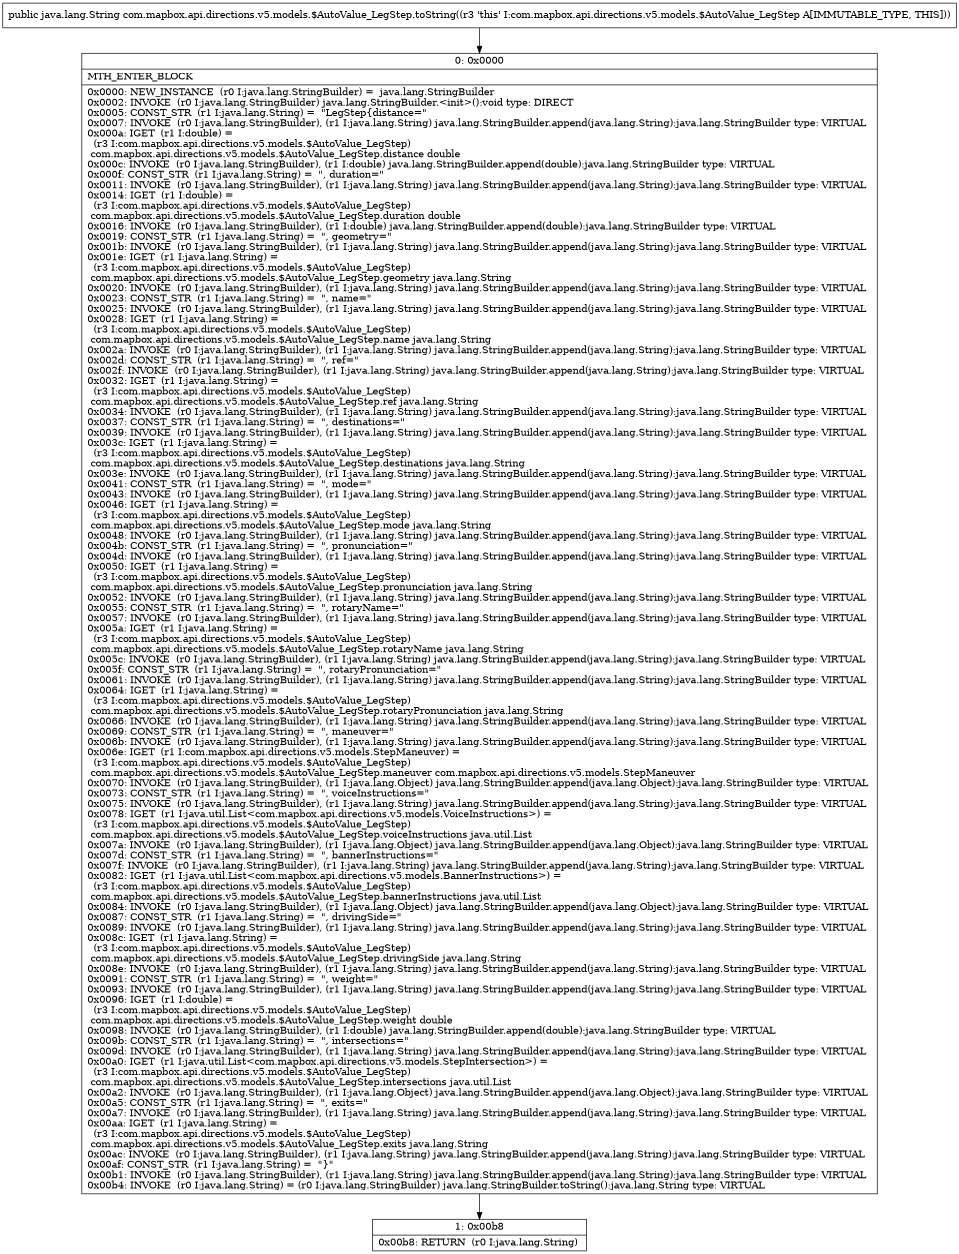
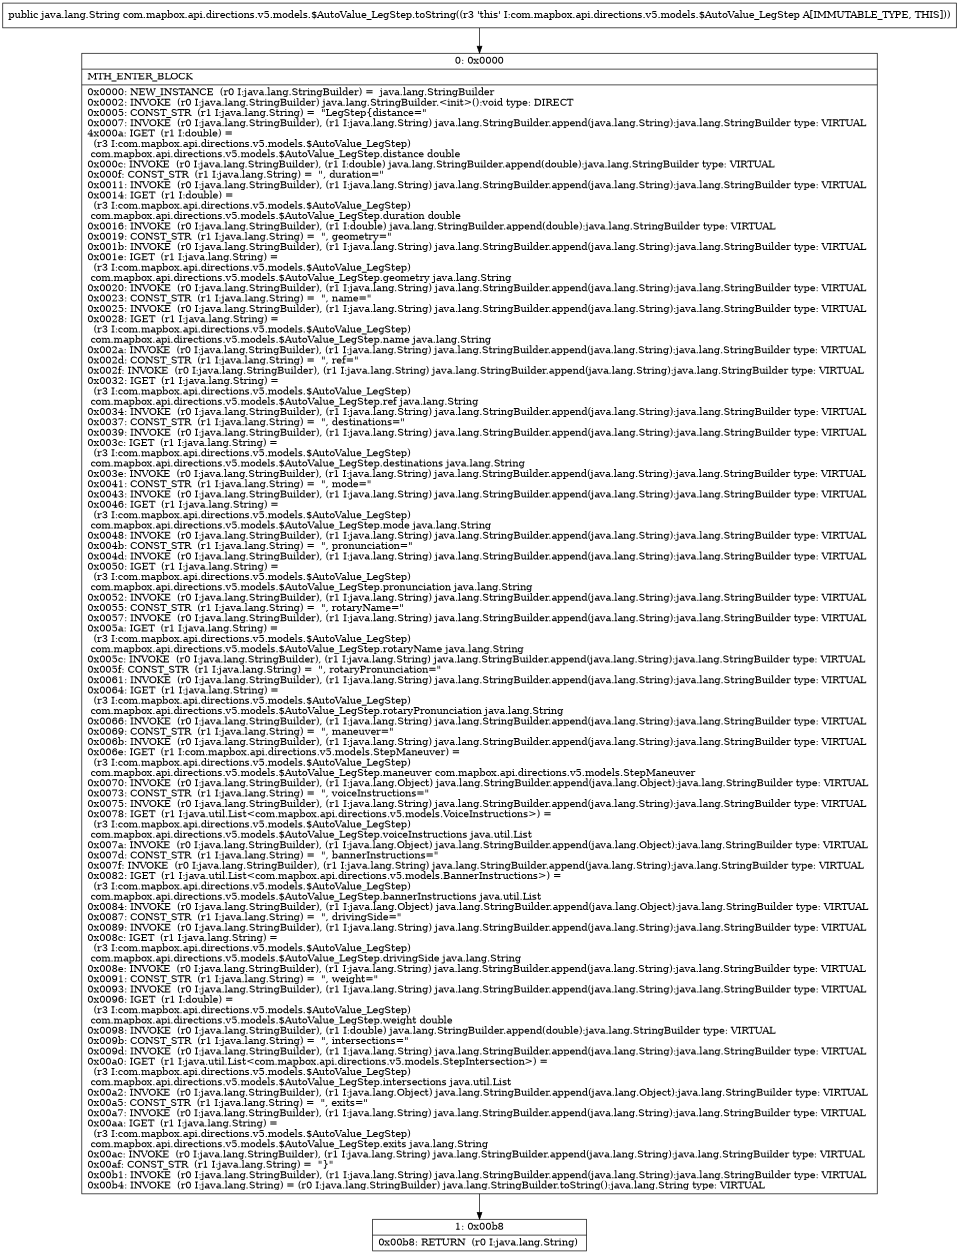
  digraph {
    node [shape=record]
-   n1 [label="{0\:\ 0x0000|MTH_ENTER_BLOCK\l|0x0000: NEW_INSTANCE  (r0 I:java.lang.StringBuilder) =  java.lang.StringBuilder \l0x0002: INVOKE  (r0 I:java.lang.StringBuilder) java.lang.StringBuilder.\<init\>():void type: DIRECT \l0x0005: CONST_STR  (r1 I:java.lang.String) =  \"LegStep\{distance=\" \l0x0007: INVOKE  (r0 I:java.lang.StringBuilder), (r1 I:java.lang.String) java.lang.StringBuilder.append(java.lang.String):java.lang.StringBuilder type: VIRTUAL \l0x000a: IGET  (r1 I:double) = \l  (r3 I:com.mapbox.api.directions.v5.models.$AutoValue_LegStep)\l com.mapbox.api.directions.v5.models.$AutoValue_LegStep.distance double \l0x000c: INVOKE  (r0 I:java.lang.StringBuilder), (r1 I:double) java.lang.StringBuilder.append(double):java.lang.StringBuilder type: VIRTUAL \l0x000f: CONST_STR  (r1 I:java.lang.String) =  \", duration=\" \l0x0011: INVOKE  (r0 I:java.lang.StringBuilder), (r1 I:java.lang.String) java.lang.StringBuilder.append(java.lang.String):java.lang.StringBuilder type: VIRTUAL \l0x0014: IGET  (r1 I:double) = \l  (r3 I:com.mapbox.api.directions.v5.models.$AutoValue_LegStep)\l com.mapbox.api.directions.v5.models.$AutoValue_LegStep.duration double \l0x0016: INVOKE  (r0 I:java.lang.StringBuilder), (r1 I:double) java.lang.StringBuilder.append(double):java.lang.StringBuilder type: VIRTUAL \l0x0019: CONST_STR  (r1 I:java.lang.String) =  \", geometry=\" \l0x001b: INVOKE  (r0 I:java.lang.StringBuilder), (r1 I:java.lang.String) java.lang.StringBuilder.append(java.lang.String):java.lang.StringBuilder type: VIRTUAL \l0x001e: IGET  (r1 I:java.lang.String) = \l  (r3 I:com.mapbox.api.directions.v5.models.$AutoValue_LegStep)\l com.mapbox.api.directions.v5.models.$AutoValue_LegStep.geometry java.lang.String \l0x0020: INVOKE  (r0 I:java.lang.StringBuilder), (r1 I:java.lang.String) java.lang.StringBuilder.append(java.lang.String):java.lang.StringBuilder type: VIRTUAL \l0x0023: CONST_STR  (r1 I:java.lang.String) =  \", name=\" \l0x0025: INVOKE  (r0 I:java.lang.StringBuilder), (r1 I:java.lang.String) java.lang.StringBuilder.append(java.lang.String):java.lang.StringBuilder type: VIRTUAL \l0x0028: IGET  (r1 I:java.lang.String) = \l  (r3 I:com.mapbox.api.directions.v5.models.$AutoValue_LegStep)\l com.mapbox.api.directions.v5.models.$AutoValue_LegStep.name java.lang.String \l0x002a: INVOKE  (r0 I:java.lang.StringBuilder), (r1 I:java.lang.String) java.lang.StringBuilder.append(java.lang.String):java.lang.StringBuilder type: VIRTUAL \l0x002d: CONST_STR  (r1 I:java.lang.String) =  \", ref=\" \l0x002f: INVOKE  (r0 I:java.lang.StringBuilder), (r1 I:java.lang.String) java.lang.StringBuilder.append(java.lang.String):java.lang.StringBuilder type: VIRTUAL \l0x0032: IGET  (r1 I:java.lang.String) = \l  (r3 I:com.mapbox.api.directions.v5.models.$AutoValue_LegStep)\l com.mapbox.api.directions.v5.models.$AutoValue_LegStep.ref java.lang.String \l0x0034: INVOKE  (r0 I:java.lang.StringBuilder), (r1 I:java.lang.String) java.lang.StringBuilder.append(java.lang.String):java.lang.StringBuilder type: VIRTUAL \l0x0037: CONST_STR  (r1 I:java.lang.String) =  \", destinations=\" \l0x0039: INVOKE  (r0 I:java.lang.StringBuilder), (r1 I:java.lang.String) java.lang.StringBuilder.append(java.lang.String):java.lang.StringBuilder type: VIRTUAL \l0x003c: IGET  (r1 I:java.lang.String) = \l  (r3 I:com.mapbox.api.directions.v5.models.$AutoValue_LegStep)\l com.mapbox.api.directions.v5.models.$AutoValue_LegStep.destinations java.lang.String \l0x003e: INVOKE  (r0 I:java.lang.StringBuilder), (r1 I:java.lang.String) java.lang.StringBuilder.append(java.lang.String):java.lang.StringBuilder type: VIRTUAL \l0x0041: CONST_STR  (r1 I:java.lang.String) =  \", mode=\" \l0x0043: INVOKE  (r0 I:java.lang.StringBuilder), (r1 I:java.lang.String) java.lang.StringBuilder.append(java.lang.String):java.lang.StringBuilder type: VIRTUAL \l0x0046: IGET  (r1 I:java.lang.String) = \l  (r3 I:com.mapbox.api.directions.v5.models.$AutoValue_LegStep)\l com.mapbox.api.directions.v5.models.$AutoValue_LegStep.mode java.lang.String \l0x0048: INVOKE  (r0 I:java.lang.StringBuilder), (r1 I:java.lang.String) java.lang.StringBuilder.append(java.lang.String):java.lang.StringBuilder type: VIRTUAL \l0x004b: CONST_STR  (r1 I:java.lang.String) =  \", pronunciation=\" \l0x004d: INVOKE  (r0 I:java.lang.StringBuilder), (r1 I:java.lang.String) java.lang.StringBuilder.append(java.lang.String):java.lang.StringBuilder type: VIRTUAL \l0x0050: IGET  (r1 I:java.lang.String) = \l  (r3 I:com.mapbox.api.directions.v5.models.$AutoValue_LegStep)\l com.mapbox.api.directions.v5.models.$AutoValue_LegStep.pronunciation java.lang.String \l0x0052: INVOKE  (r0 I:java.lang.StringBuilder), (r1 I:java.lang.String) java.lang.StringBuilder.append(java.lang.String):java.lang.StringBuilder type: VIRTUAL \l0x0055: CONST_STR  (r1 I:java.lang.String) =  \", rotaryName=\" \l0x0057: INVOKE  (r0 I:java.lang.StringBuilder), (r1 I:java.lang.String) java.lang.StringBuilder.append(java.lang.String):java.lang.StringBuilder type: VIRTUAL \l0x005a: IGET  (r1 I:java.lang.String) = \l  (r3 I:com.mapbox.api.directions.v5.models.$AutoValue_LegStep)\l com.mapbox.api.directions.v5.models.$AutoValue_LegStep.rotaryName java.lang.String \l0x005c: INVOKE  (r0 I:java.lang.StringBuilder), (r1 I:java.lang.String) java.lang.StringBuilder.append(java.lang.String):java.lang.StringBuilder type: VIRTUAL \l0x005f: CONST_STR  (r1 I:java.lang.String) =  \", rotaryPronunciation=\" \l0x0061: INVOKE  (r0 I:java.lang.StringBuilder), (r1 I:java.lang.String) java.lang.StringBuilder.append(java.lang.String):java.lang.StringBuilder type: VIRTUAL \l0x0064: IGET  (r1 I:java.lang.String) = \l  (r3 I:com.mapbox.api.directions.v5.models.$AutoValue_LegStep)\l com.mapbox.api.directions.v5.models.$AutoValue_LegStep.rotaryPronunciation java.lang.String \l0x0066: INVOKE  (r0 I:java.lang.StringBuilder), (r1 I:java.lang.String) java.lang.StringBuilder.append(java.lang.String):java.lang.StringBuilder type: VIRTUAL \l0x0069: CONST_STR  (r1 I:java.lang.String) =  \", maneuver=\" \l0x006b: INVOKE  (r0 I:java.lang.StringBuilder), (r1 I:java.lang.String) java.lang.StringBuilder.append(java.lang.String):java.lang.StringBuilder type: VIRTUAL \l0x006e: IGET  (r1 I:com.mapbox.api.directions.v5.models.StepManeuver) = \l  (r3 I:com.mapbox.api.directions.v5.models.$AutoValue_LegStep)\l com.mapbox.api.directions.v5.models.$AutoValue_LegStep.maneuver com.mapbox.api.directions.v5.models.StepManeuver \l0x0070: INVOKE  (r0 I:java.lang.StringBuilder), (r1 I:java.lang.Object) java.lang.StringBuilder.append(java.lang.Object):java.lang.StringBuilder type: VIRTUAL \l0x0073: CONST_STR  (r1 I:java.lang.String) =  \", voiceInstructions=\" \l0x0075: INVOKE  (r0 I:java.lang.StringBuilder), (r1 I:java.lang.String) java.lang.StringBuilder.append(java.lang.String):java.lang.StringBuilder type: VIRTUAL \l0x0078: IGET  (r1 I:java.util.List\<com.mapbox.api.directions.v5.models.VoiceInstructions\>) = \l  (r3 I:com.mapbox.api.directions.v5.models.$AutoValue_LegStep)\l com.mapbox.api.directions.v5.models.$AutoValue_LegStep.voiceInstructions java.util.List \l0x007a: INVOKE  (r0 I:java.lang.StringBuilder), (r1 I:java.lang.Object) java.lang.StringBuilder.append(java.lang.Object):java.lang.StringBuilder type: VIRTUAL \l0x007d: CONST_STR  (r1 I:java.lang.String) =  \", bannerInstructions=\" \l0x007f: INVOKE  (r0 I:java.lang.StringBuilder), (r1 I:java.lang.String) java.lang.StringBuilder.append(java.lang.String):java.lang.StringBuilder type: VIRTUAL \l0x0082: IGET  (r1 I:java.util.List\<com.mapbox.api.directions.v5.models.BannerInstructions\>) = \l  (r3 I:com.mapbox.api.directions.v5.models.$AutoValue_LegStep)\l com.mapbox.api.directions.v5.models.$AutoValue_LegStep.bannerInstructions java.util.List \l0x0084: INVOKE  (r0 I:java.lang.StringBuilder), (r1 I:java.lang.Object) java.lang.StringBuilder.append(java.lang.Object):java.lang.StringBuilder type: VIRTUAL \l0x0087: CONST_STR  (r1 I:java.lang.String) =  \", drivingSide=\" \l0x0089: INVOKE  (r0 I:java.lang.StringBuilder), (r1 I:java.lang.String) java.lang.StringBuilder.append(java.lang.String):java.lang.StringBuilder type: VIRTUAL \l0x008c: IGET  (r1 I:java.lang.String) = \l  (r3 I:com.mapbox.api.directions.v5.models.$AutoValue_LegStep)\l com.mapbox.api.directions.v5.models.$AutoValue_LegStep.drivingSide java.lang.String \l0x008e: INVOKE  (r0 I:java.lang.StringBuilder), (r1 I:java.lang.String) java.lang.StringBuilder.append(java.lang.String):java.lang.StringBuilder type: VIRTUAL \l0x0091: CONST_STR  (r1 I:java.lang.String) =  \", weight=\" \l0x0093: INVOKE  (r0 I:java.lang.StringBuilder), (r1 I:java.lang.String) java.lang.StringBuilder.append(java.lang.String):java.lang.StringBuilder type: VIRTUAL \l0x0096: IGET  (r1 I:double) = \l  (r3 I:com.mapbox.api.directions.v5.models.$AutoValue_LegStep)\l com.mapbox.api.directions.v5.models.$AutoValue_LegStep.weight double \l0x0098: INVOKE  (r0 I:java.lang.StringBuilder), (r1 I:double) java.lang.StringBuilder.append(double):java.lang.StringBuilder type: VIRTUAL \l0x009b: CONST_STR  (r1 I:java.lang.String) =  \", intersections=\" \l0x009d: INVOKE  (r0 I:java.lang.StringBuilder), (r1 I:java.lang.String) java.lang.StringBuilder.append(java.lang.String):java.lang.StringBuilder type: VIRTUAL \l0x00a0: IGET  (r1 I:java.util.List\<com.mapbox.api.directions.v5.models.StepIntersection\>) = \l  (r3 I:com.mapbox.api.directions.v5.models.$AutoValue_LegStep)\l com.mapbox.api.directions.v5.models.$AutoValue_LegStep.intersections java.util.List \l0x00a2: INVOKE  (r0 I:java.lang.StringBuilder), (r1 I:java.lang.Object) java.lang.StringBuilder.append(java.lang.Object):java.lang.StringBuilder type: VIRTUAL \l0x00a5: CONST_STR  (r1 I:java.lang.String) =  \", exits=\" \l0x00a7: INVOKE  (r0 I:java.lang.StringBuilder), (r1 I:java.lang.String) java.lang.StringBuilder.append(java.lang.String):java.lang.StringBuilder type: VIRTUAL \l0x00aa: IGET  (r1 I:java.lang.String) = \l  (r3 I:com.mapbox.api.directions.v5.models.$AutoValue_LegStep)\l com.mapbox.api.directions.v5.models.$AutoValue_LegStep.exits java.lang.String \l0x00ac: INVOKE  (r0 I:java.lang.StringBuilder), (r1 I:java.lang.String) java.lang.StringBuilder.append(java.lang.String):java.lang.StringBuilder type: VIRTUAL \l0x00af: CONST_STR  (r1 I:java.lang.String) =  \"\}\" \l0x00b1: INVOKE  (r0 I:java.lang.StringBuilder), (r1 I:java.lang.String) java.lang.StringBuilder.append(java.lang.String):java.lang.StringBuilder type: VIRTUAL \l0x00b4: INVOKE  (r0 I:java.lang.String) = (r0 I:java.lang.StringBuilder) java.lang.StringBuilder.toString():java.lang.String type: VIRTUAL \l}"]
+   n1 [label="{0\:\ 0x0000|MTH_ENTER_BLOCK\l|0x0000: NEW_INSTANCE  (r0 I:java.lang.StringBuilder) =  java.lang.StringBuilder \l0x0002: INVOKE  (r0 I:java.lang.StringBuilder) java.lang.StringBuilder.\<init\>():void type: DIRECT \l0x0005: CONST_STR  (r1 I:java.lang.String) =  \"LegStep\{distance=\" \l0x0007: INVOKE  (r0 I:java.lang.StringBuilder), (r1 I:java.lang.String) java.lang.StringBuilder.append(java.lang.String):java.lang.StringBuilder type: VIRTUAL \l4x000a: IGET  (r1 I:double) = \l  (r3 I:com.mapbox.api.directions.v5.models.$AutoValue_LegStep)\l com.mapbox.api.directions.v5.models.$AutoValue_LegStep.distance double \l0x000c: INVOKE  (r0 I:java.lang.StringBuilder), (r1 I:double) java.lang.StringBuilder.append(double):java.lang.StringBuilder type: VIRTUAL \l0x000f: CONST_STR  (r1 I:java.lang.String) =  \", duration=\" \l0x0011: INVOKE  (r0 I:java.lang.StringBuilder), (r1 I:java.lang.String) java.lang.StringBuilder.append(java.lang.String):java.lang.StringBuilder type: VIRTUAL \l0x0014: IGET  (r1 I:double) = \l  (r3 I:com.mapbox.api.directions.v5.models.$AutoValue_LegStep)\l com.mapbox.api.directions.v5.models.$AutoValue_LegStep.duration double \l0x0016: INVOKE  (r0 I:java.lang.StringBuilder), (r1 I:double) java.lang.StringBuilder.append(double):java.lang.StringBuilder type: VIRTUAL \l0x0019: CONST_STR  (r1 I:java.lang.String) =  \", geometry=\" \l0x001b: INVOKE  (r0 I:java.lang.StringBuilder), (r1 I:java.lang.String) java.lang.StringBuilder.append(java.lang.String):java.lang.StringBuilder type: VIRTUAL \l0x001e: IGET  (r1 I:java.lang.String) = \l  (r3 I:com.mapbox.api.directions.v5.models.$AutoValue_LegStep)\l com.mapbox.api.directions.v5.models.$AutoValue_LegStep.geometry java.lang.String \l0x0020: INVOKE  (r0 I:java.lang.StringBuilder), (r1 I:java.lang.String) java.lang.StringBuilder.append(java.lang.String):java.lang.StringBuilder type: VIRTUAL \l0x0023: CONST_STR  (r1 I:java.lang.String) =  \", name=\" \l0x0025: INVOKE  (r0 I:java.lang.StringBuilder), (r1 I:java.lang.String) java.lang.StringBuilder.append(java.lang.String):java.lang.StringBuilder type: VIRTUAL \l0x0028: IGET  (r1 I:java.lang.String) = \l  (r3 I:com.mapbox.api.directions.v5.models.$AutoValue_LegStep)\l com.mapbox.api.directions.v5.models.$AutoValue_LegStep.name java.lang.String \l0x002a: INVOKE  (r0 I:java.lang.StringBuilder), (r1 I:java.lang.String) java.lang.StringBuilder.append(java.lang.String):java.lang.StringBuilder type: VIRTUAL \l0x002d: CONST_STR  (r1 I:java.lang.String) =  \", ref=\" \l0x002f: INVOKE  (r0 I:java.lang.StringBuilder), (r1 I:java.lang.String) java.lang.StringBuilder.append(java.lang.String):java.lang.StringBuilder type: VIRTUAL \l0x0032: IGET  (r1 I:java.lang.String) = \l  (r3 I:com.mapbox.api.directions.v5.models.$AutoValue_LegStep)\l com.mapbox.api.directions.v5.models.$AutoValue_LegStep.ref java.lang.String \l0x0034: INVOKE  (r0 I:java.lang.StringBuilder), (r1 I:java.lang.String) java.lang.StringBuilder.append(java.lang.String):java.lang.StringBuilder type: VIRTUAL \l0x0037: CONST_STR  (r1 I:java.lang.String) =  \", destinations=\" \l0x0039: INVOKE  (r0 I:java.lang.StringBuilder), (r1 I:java.lang.String) java.lang.StringBuilder.append(java.lang.String):java.lang.StringBuilder type: VIRTUAL \l0x003c: IGET  (r1 I:java.lang.String) = \l  (r3 I:com.mapbox.api.directions.v5.models.$AutoValue_LegStep)\l com.mapbox.api.directions.v5.models.$AutoValue_LegStep.destinations java.lang.String \l0x003e: INVOKE  (r0 I:java.lang.StringBuilder), (r1 I:java.lang.String) java.lang.StringBuilder.append(java.lang.String):java.lang.StringBuilder type: VIRTUAL \l0x0041: CONST_STR  (r1 I:java.lang.String) =  \", mode=\" \l0x0043: INVOKE  (r0 I:java.lang.StringBuilder), (r1 I:java.lang.String) java.lang.StringBuilder.append(java.lang.String):java.lang.StringBuilder type: VIRTUAL \l0x0046: IGET  (r1 I:java.lang.String) = \l  (r3 I:com.mapbox.api.directions.v5.models.$AutoValue_LegStep)\l com.mapbox.api.directions.v5.models.$AutoValue_LegStep.mode java.lang.String \l0x0048: INVOKE  (r0 I:java.lang.StringBuilder), (r1 I:java.lang.String) java.lang.StringBuilder.append(java.lang.String):java.lang.StringBuilder type: VIRTUAL \l0x004b: CONST_STR  (r1 I:java.lang.String) =  \", pronunciation=\" \l0x004d: INVOKE  (r0 I:java.lang.StringBuilder), (r1 I:java.lang.String) java.lang.StringBuilder.append(java.lang.String):java.lang.StringBuilder type: VIRTUAL \l0x0050: IGET  (r1 I:java.lang.String) = \l  (r3 I:com.mapbox.api.directions.v5.models.$AutoValue_LegStep)\l com.mapbox.api.directions.v5.models.$AutoValue_LegStep.pronunciation java.lang.String \l0x0052: INVOKE  (r0 I:java.lang.StringBuilder), (r1 I:java.lang.String) java.lang.StringBuilder.append(java.lang.String):java.lang.StringBuilder type: VIRTUAL \l0x0055: CONST_STR  (r1 I:java.lang.String) =  \", rotaryName=\" \l0x0057: INVOKE  (r0 I:java.lang.StringBuilder), (r1 I:java.lang.String) java.lang.StringBuilder.append(java.lang.String):java.lang.StringBuilder type: VIRTUAL \l0x005a: IGET  (r1 I:java.lang.String) = \l  (r3 I:com.mapbox.api.directions.v5.models.$AutoValue_LegStep)\l com.mapbox.api.directions.v5.models.$AutoValue_LegStep.rotaryName java.lang.String \l0x005c: INVOKE  (r0 I:java.lang.StringBuilder), (r1 I:java.lang.String) java.lang.StringBuilder.append(java.lang.String):java.lang.StringBuilder type: VIRTUAL \l0x005f: CONST_STR  (r1 I:java.lang.String) =  \", rotaryPronunciation=\" \l0x0061: INVOKE  (r0 I:java.lang.StringBuilder), (r1 I:java.lang.String) java.lang.StringBuilder.append(java.lang.String):java.lang.StringBuilder type: VIRTUAL \l0x0064: IGET  (r1 I:java.lang.String) = \l  (r3 I:com.mapbox.api.directions.v5.models.$AutoValue_LegStep)\l com.mapbox.api.directions.v5.models.$AutoValue_LegStep.rotaryPronunciation java.lang.String \l0x0066: INVOKE  (r0 I:java.lang.StringBuilder), (r1 I:java.lang.String) java.lang.StringBuilder.append(java.lang.String):java.lang.StringBuilder type: VIRTUAL \l0x0069: CONST_STR  (r1 I:java.lang.String) =  \", maneuver=\" \l0x006b: INVOKE  (r0 I:java.lang.StringBuilder), (r1 I:java.lang.String) java.lang.StringBuilder.append(java.lang.String):java.lang.StringBuilder type: VIRTUAL \l0x006e: IGET  (r1 I:com.mapbox.api.directions.v5.models.StepManeuver) = \l  (r3 I:com.mapbox.api.directions.v5.models.$AutoValue_LegStep)\l com.mapbox.api.directions.v5.models.$AutoValue_LegStep.maneuver com.mapbox.api.directions.v5.models.StepManeuver \l0x0070: INVOKE  (r0 I:java.lang.StringBuilder), (r1 I:java.lang.Object) java.lang.StringBuilder.append(java.lang.Object):java.lang.StringBuilder type: VIRTUAL \l0x0073: CONST_STR  (r1 I:java.lang.String) =  \", voiceInstructions=\" \l0x0075: INVOKE  (r0 I:java.lang.StringBuilder), (r1 I:java.lang.String) java.lang.StringBuilder.append(java.lang.String):java.lang.StringBuilder type: VIRTUAL \l0x0078: IGET  (r1 I:java.util.List\<com.mapbox.api.directions.v5.models.VoiceInstructions\>) = \l  (r3 I:com.mapbox.api.directions.v5.models.$AutoValue_LegStep)\l com.mapbox.api.directions.v5.models.$AutoValue_LegStep.voiceInstructions java.util.List \l0x007a: INVOKE  (r0 I:java.lang.StringBuilder), (r1 I:java.lang.Object) java.lang.StringBuilder.append(java.lang.Object):java.lang.StringBuilder type: VIRTUAL \l0x007d: CONST_STR  (r1 I:java.lang.String) =  \", bannerInstructions=\" \l0x007f: INVOKE  (r0 I:java.lang.StringBuilder), (r1 I:java.lang.String) java.lang.StringBuilder.append(java.lang.String):java.lang.StringBuilder type: VIRTUAL \l0x0082: IGET  (r1 I:java.util.List\<com.mapbox.api.directions.v5.models.BannerInstructions\>) = \l  (r3 I:com.mapbox.api.directions.v5.models.$AutoValue_LegStep)\l com.mapbox.api.directions.v5.models.$AutoValue_LegStep.bannerInstructions java.util.List \l0x0084: INVOKE  (r0 I:java.lang.StringBuilder), (r1 I:java.lang.Object) java.lang.StringBuilder.append(java.lang.Object):java.lang.StringBuilder type: VIRTUAL \l0x0087: CONST_STR  (r1 I:java.lang.String) =  \", drivingSide=\" \l0x0089: INVOKE  (r0 I:java.lang.StringBuilder), (r1 I:java.lang.String) java.lang.StringBuilder.append(java.lang.String):java.lang.StringBuilder type: VIRTUAL \l0x008c: IGET  (r1 I:java.lang.String) = \l  (r3 I:com.mapbox.api.directions.v5.models.$AutoValue_LegStep)\l com.mapbox.api.directions.v5.models.$AutoValue_LegStep.drivingSide java.lang.String \l0x008e: INVOKE  (r0 I:java.lang.StringBuilder), (r1 I:java.lang.String) java.lang.StringBuilder.append(java.lang.String):java.lang.StringBuilder type: VIRTUAL \l0x0091: CONST_STR  (r1 I:java.lang.String) =  \", weight=\" \l0x0093: INVOKE  (r0 I:java.lang.StringBuilder), (r1 I:java.lang.String) java.lang.StringBuilder.append(java.lang.String):java.lang.StringBuilder type: VIRTUAL \l0x0096: IGET  (r1 I:double) = \l  (r3 I:com.mapbox.api.directions.v5.models.$AutoValue_LegStep)\l com.mapbox.api.directions.v5.models.$AutoValue_LegStep.weight double \l0x0098: INVOKE  (r0 I:java.lang.StringBuilder), (r1 I:double) java.lang.StringBuilder.append(double):java.lang.StringBuilder type: VIRTUAL \l0x009b: CONST_STR  (r1 I:java.lang.String) =  \", intersections=\" \l0x009d: INVOKE  (r0 I:java.lang.StringBuilder), (r1 I:java.lang.String) java.lang.StringBuilder.append(java.lang.String):java.lang.StringBuilder type: VIRTUAL \l0x00a0: IGET  (r1 I:java.util.List\<com.mapbox.api.directions.v5.models.StepIntersection\>) = \l  (r3 I:com.mapbox.api.directions.v5.models.$AutoValue_LegStep)\l com.mapbox.api.directions.v5.models.$AutoValue_LegStep.intersections java.util.List \l0x00a2: INVOKE  (r0 I:java.lang.StringBuilder), (r1 I:java.lang.Object) java.lang.StringBuilder.append(java.lang.Object):java.lang.StringBuilder type: VIRTUAL \l0x00a5: CONST_STR  (r1 I:java.lang.String) =  \", exits=\" \l0x00a7: INVOKE  (r0 I:java.lang.StringBuilder), (r1 I:java.lang.String) java.lang.StringBuilder.append(java.lang.String):java.lang.StringBuilder type: VIRTUAL \l0x00aa: IGET  (r1 I:java.lang.String) = \l  (r3 I:com.mapbox.api.directions.v5.models.$AutoValue_LegStep)\l com.mapbox.api.directions.v5.models.$AutoValue_LegStep.exits java.lang.String \l0x00ac: INVOKE  (r0 I:java.lang.StringBuilder), (r1 I:java.lang.String) java.lang.StringBuilder.append(java.lang.String):java.lang.StringBuilder type: VIRTUAL \l0x00af: CONST_STR  (r1 I:java.lang.String) =  \"\}\" \l0x00b1: INVOKE  (r0 I:java.lang.StringBuilder), (r1 I:java.lang.String) java.lang.StringBuilder.append(java.lang.String):java.lang.StringBuilder type: VIRTUAL \l0x00b4: INVOKE  (r0 I:java.lang.String) = (r0 I:java.lang.StringBuilder) java.lang.StringBuilder.toString():java.lang.String type: VIRTUAL \l}"]
    n2 [label="{1\:\ 0x00b8|0x00b8: RETURN  (r0 I:java.lang.String) \l}"]
    n3 [label="{public java.lang.String com.mapbox.api.directions.v5.models.$AutoValue_LegStep.toString((r3 'this' I:com.mapbox.api.directions.v5.models.$AutoValue_LegStep A[IMMUTABLE_TYPE, THIS])) }"]
    n1 -> n2
    n3 -> n1
  }
